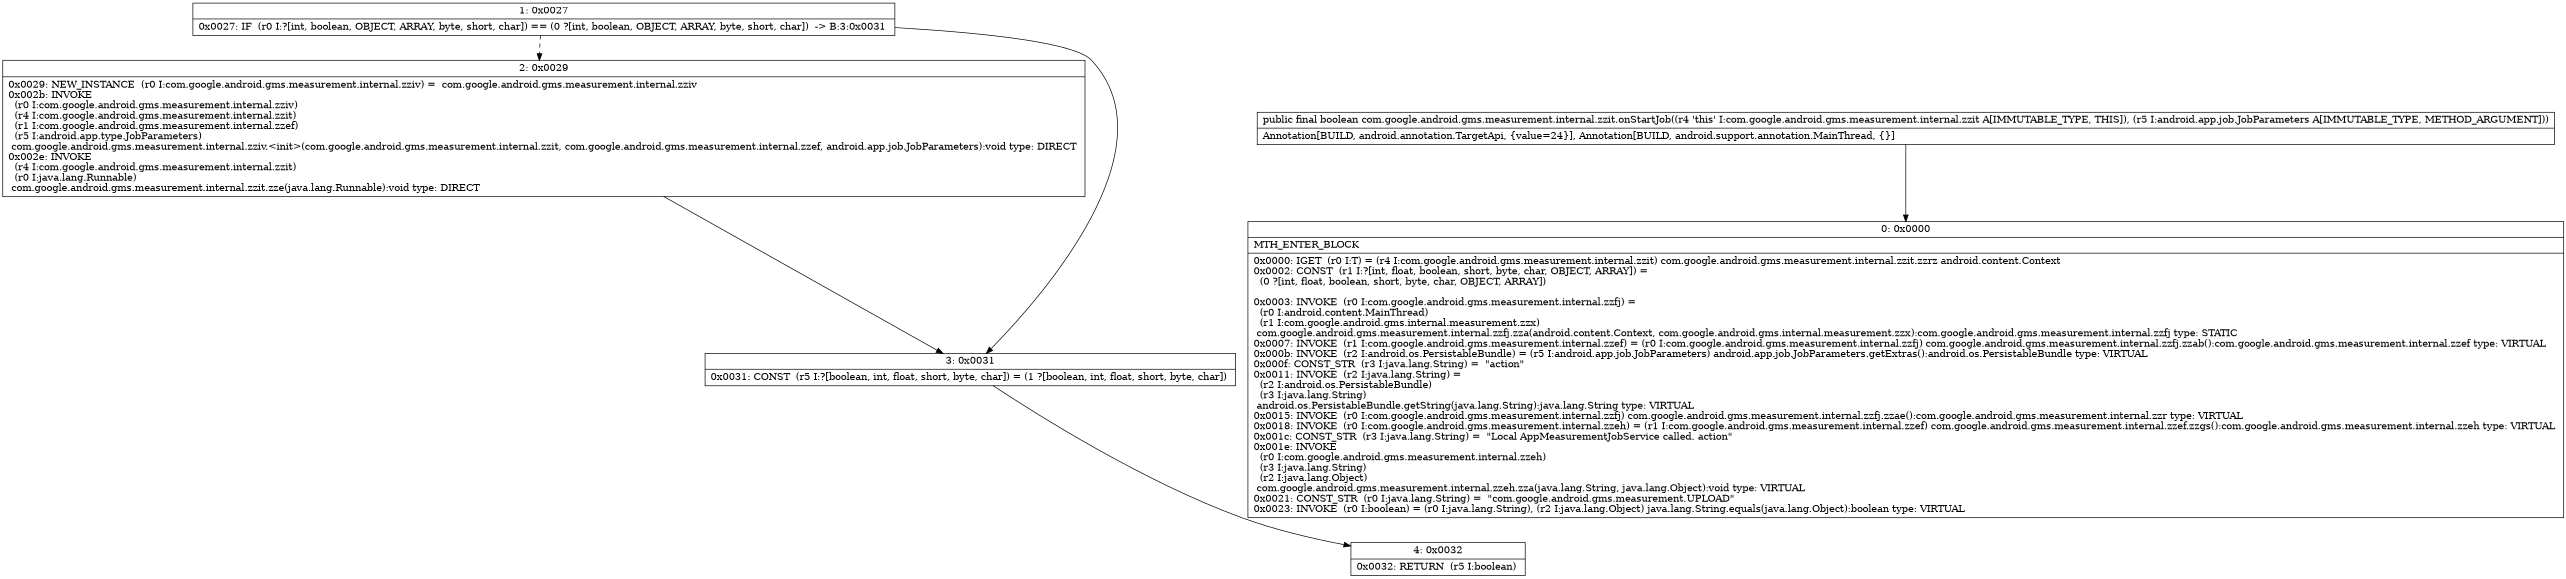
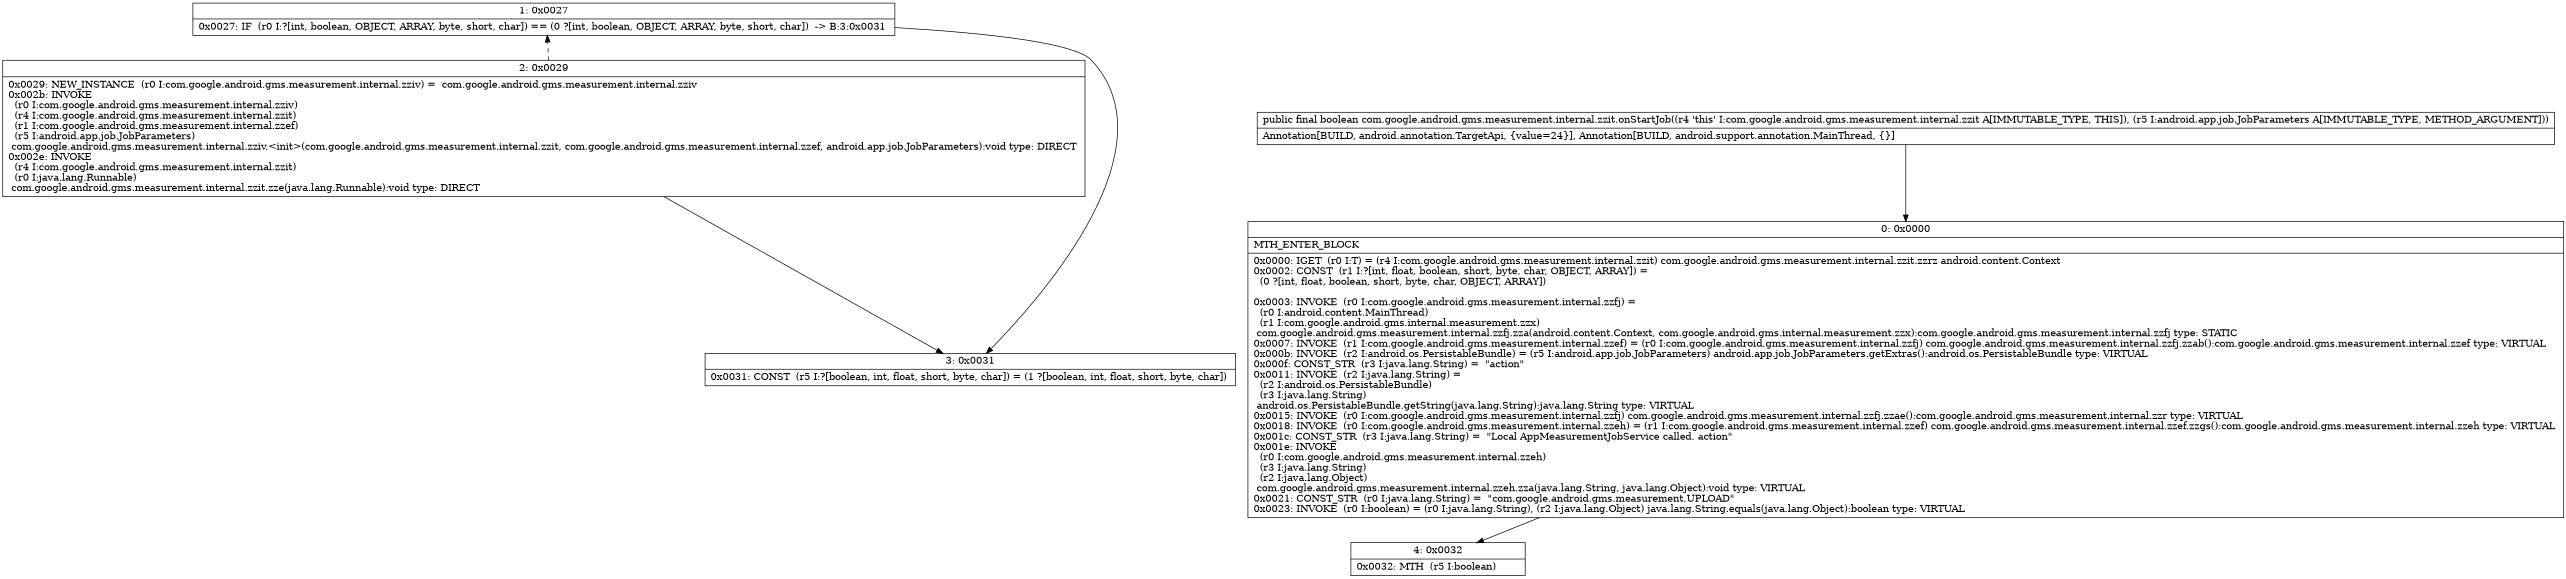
  digraph {
    node [shape=record]
    n1 [label="{0\:\ 0x0000|MTH_ENTER_BLOCK\l|0x0000: IGET  (r0 I:T) = (r4 I:com.google.android.gms.measurement.internal.zzit) com.google.android.gms.measurement.internal.zzit.zzrz android.content.Context \l0x0002: CONST  (r1 I:?[int, float, boolean, short, byte, char, OBJECT, ARRAY]) = \l  (0 ?[int, float, boolean, short, byte, char, OBJECT, ARRAY])\l \l0x0003: INVOKE  (r0 I:com.google.android.gms.measurement.internal.zzfj) = \l  (r0 I:android.content.MainThread)\l  (r1 I:com.google.android.gms.internal.measurement.zzx)\l com.google.android.gms.measurement.internal.zzfj.zza(android.content.Context, com.google.android.gms.internal.measurement.zzx):com.google.android.gms.measurement.internal.zzfj type: STATIC \l0x0007: INVOKE  (r1 I:com.google.android.gms.measurement.internal.zzef) = (r0 I:com.google.android.gms.measurement.internal.zzfj) com.google.android.gms.measurement.internal.zzfj.zzab():com.google.android.gms.measurement.internal.zzef type: VIRTUAL \l0x000b: INVOKE  (r2 I:android.os.PersistableBundle) = (r5 I:android.app.job.JobParameters) android.app.job.JobParameters.getExtras():android.os.PersistableBundle type: VIRTUAL \l0x000f: CONST_STR  (r3 I:java.lang.String) =  \"action\" \l0x0011: INVOKE  (r2 I:java.lang.String) = \l  (r2 I:android.os.PersistableBundle)\l  (r3 I:java.lang.String)\l android.os.PersistableBundle.getString(java.lang.String):java.lang.String type: VIRTUAL \l0x0015: INVOKE  (r0 I:com.google.android.gms.measurement.internal.zzfj) com.google.android.gms.measurement.internal.zzfj.zzae():com.google.android.gms.measurement.internal.zzr type: VIRTUAL \l0x0018: INVOKE  (r0 I:com.google.android.gms.measurement.internal.zzeh) = (r1 I:com.google.android.gms.measurement.internal.zzef) com.google.android.gms.measurement.internal.zzef.zzgs():com.google.android.gms.measurement.internal.zzeh type: VIRTUAL \l0x001c: CONST_STR  (r3 I:java.lang.String) =  \"Local AppMeasurementJobService called. action\" \l0x001e: INVOKE  \l  (r0 I:com.google.android.gms.measurement.internal.zzeh)\l  (r3 I:java.lang.String)\l  (r2 I:java.lang.Object)\l com.google.android.gms.measurement.internal.zzeh.zza(java.lang.String, java.lang.Object):void type: VIRTUAL \l0x0021: CONST_STR  (r0 I:java.lang.String) =  \"com.google.android.gms.measurement.UPLOAD\" \l0x0023: INVOKE  (r0 I:boolean) = (r0 I:java.lang.String), (r2 I:java.lang.Object) java.lang.String.equals(java.lang.Object):boolean type: VIRTUAL \l}"]
    n2 [label="{1\:\ 0x0027|0x0027: IF  (r0 I:?[int, boolean, OBJECT, ARRAY, byte, short, char]) == (0 ?[int, boolean, OBJECT, ARRAY, byte, short, char])  \-\> B:3:0x0031 \l}"]
-   n3 [label="{2\:\ 0x0029|0x0029: NEW_INSTANCE  (r0 I:com.google.android.gms.measurement.internal.zziv) =  com.google.android.gms.measurement.internal.zziv \l0x002b: INVOKE  \l  (r0 I:com.google.android.gms.measurement.internal.zziv)\l  (r4 I:com.google.android.gms.measurement.internal.zzit)\l  (r1 I:com.google.android.gms.measurement.internal.zzef)\l  (r5 I:android.app.type.JobParameters)\l com.google.android.gms.measurement.internal.zziv.\<init\>(com.google.android.gms.measurement.internal.zzit, com.google.android.gms.measurement.internal.zzef, android.app.job.JobParameters):void type: DIRECT \l0x002e: INVOKE  \l  (r4 I:com.google.android.gms.measurement.internal.zzit)\l  (r0 I:java.lang.Runnable)\l com.google.android.gms.measurement.internal.zzit.zze(java.lang.Runnable):void type: DIRECT \l}"]
+   n3 [label="{2\:\ 0x0029|0x0029: NEW_INSTANCE  (r0 I:com.google.android.gms.measurement.internal.zziv) =  com.google.android.gms.measurement.internal.zziv \l0x002b: INVOKE  \l  (r0 I:com.google.android.gms.measurement.internal.zziv)\l  (r4 I:com.google.android.gms.measurement.internal.zzit)\l  (r1 I:com.google.android.gms.measurement.internal.zzef)\l  (r5 I:android.app.job.JobParameters)\l com.google.android.gms.measurement.internal.zziv.\<init\>(com.google.android.gms.measurement.internal.zzit, com.google.android.gms.measurement.internal.zzef, android.app.job.JobParameters):void type: DIRECT \l0x002e: INVOKE  \l  (r4 I:com.google.android.gms.measurement.internal.zzit)\l  (r0 I:java.lang.Runnable)\l com.google.android.gms.measurement.internal.zzit.zze(java.lang.Runnable):void type: DIRECT \l}"]
    n4 [label="{3\:\ 0x0031|0x0031: CONST  (r5 I:?[boolean, int, float, short, byte, char]) = (1 ?[boolean, int, float, short, byte, char]) \l}"]
-   n5 [label="{4\:\ 0x0032|0x0032: RETURN  (r5 I:boolean) \l}"]
+   n5 [label="{4\:\ 0x0032|0x0032: MTH  (r5 I:boolean) \l}"]
    n6 [label="{public final boolean com.google.android.gms.measurement.internal.zzit.onStartJob((r4 'this' I:com.google.android.gms.measurement.internal.zzit A[IMMUTABLE_TYPE, THIS]), (r5 I:android.app.job.JobParameters A[IMMUTABLE_TYPE, METHOD_ARGUMENT]))  | Annotation[BUILD, android.annotation.TargetApi, \{value=24\}], Annotation[BUILD, android.support.annotation.MainThread, \{\}]\l}"]
-   n2 -> n3 [style=dashed]
+   n3 -> n2 [style=dashed]
    n2 -> n4
    n3 -> n4
-   n4 -> n5
+   n1 -> n5
    n6 -> n1
  }
